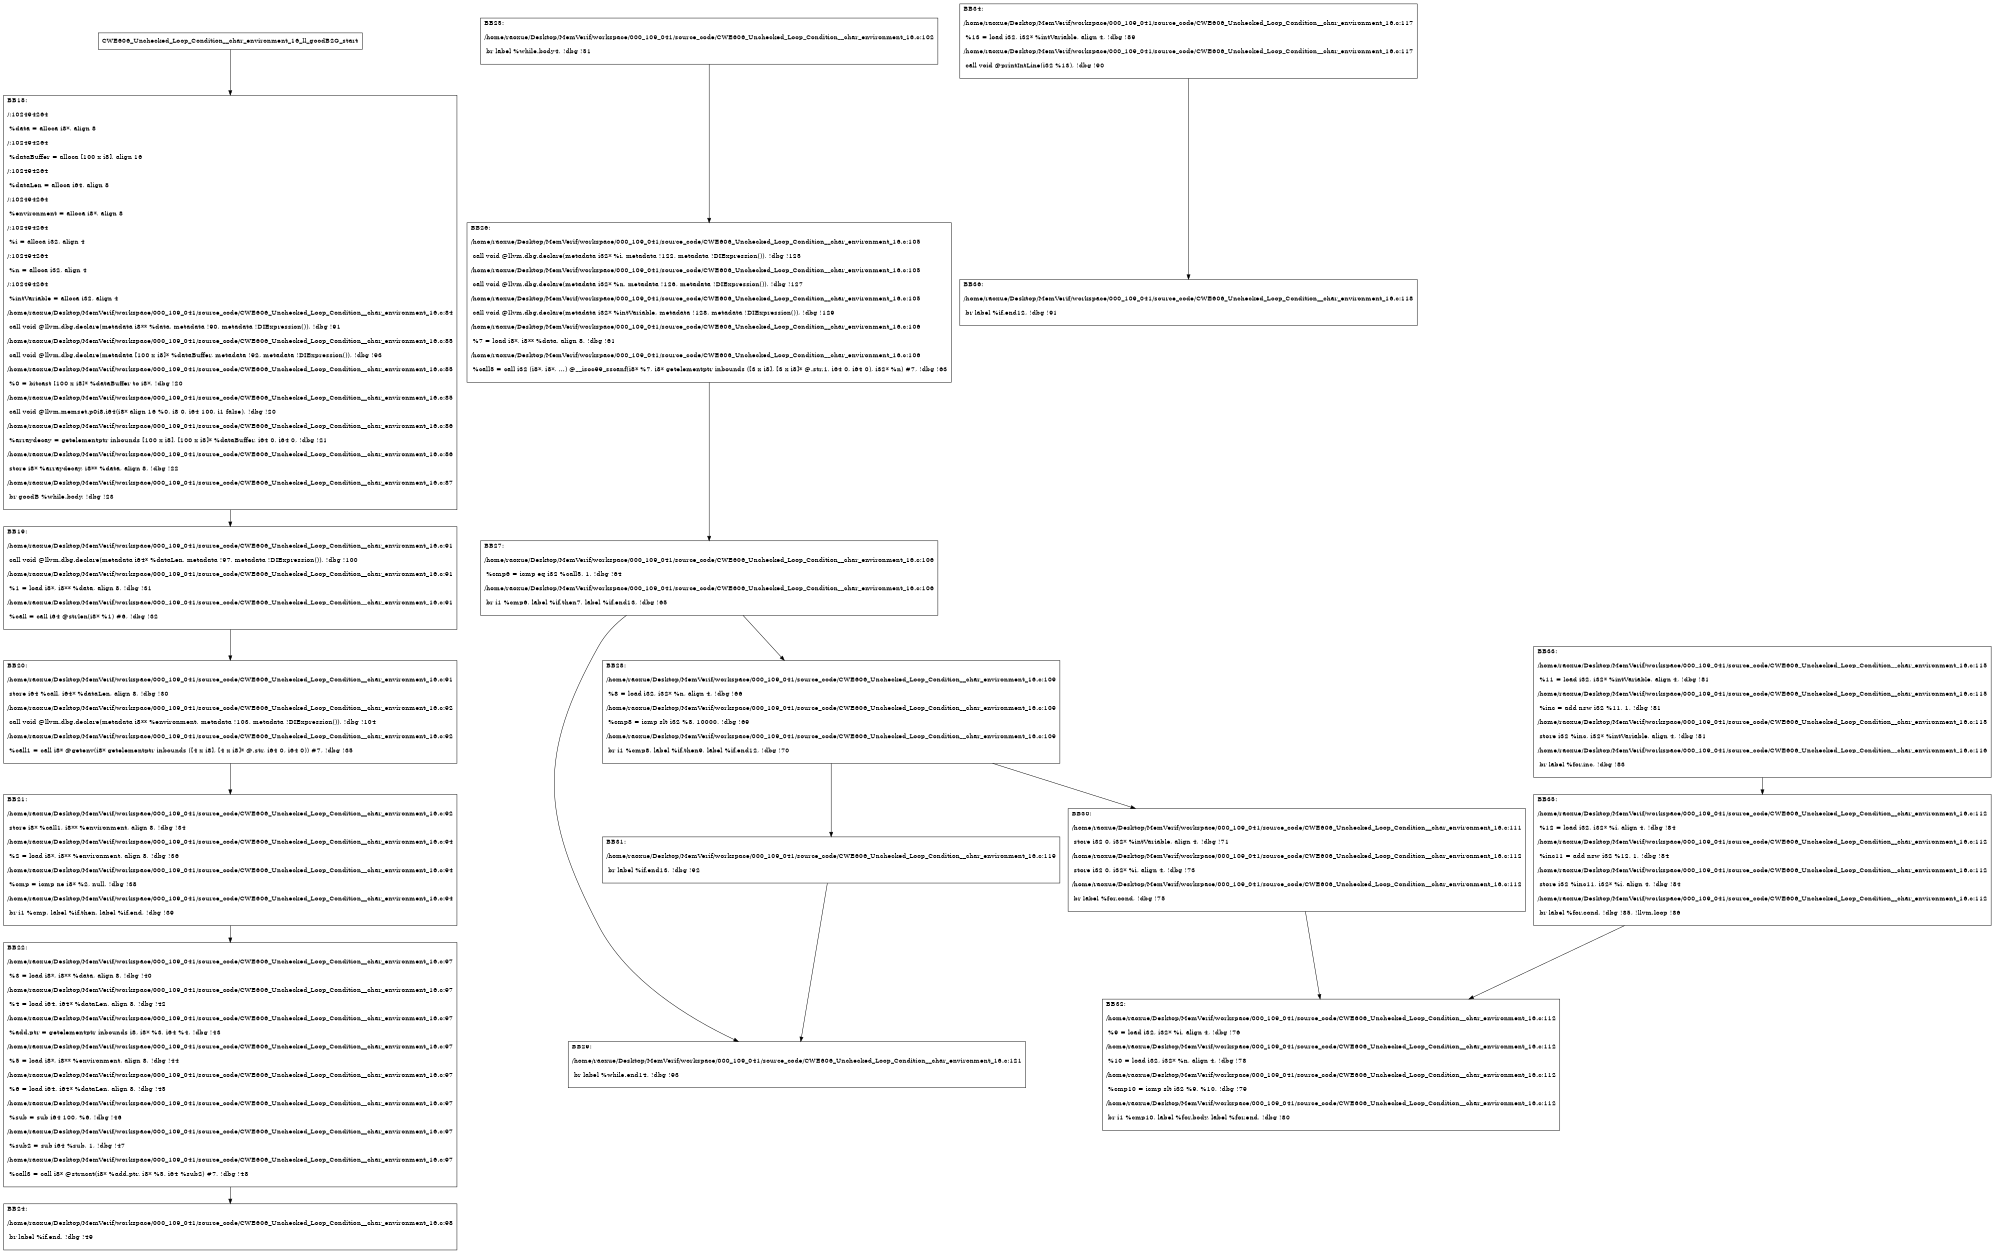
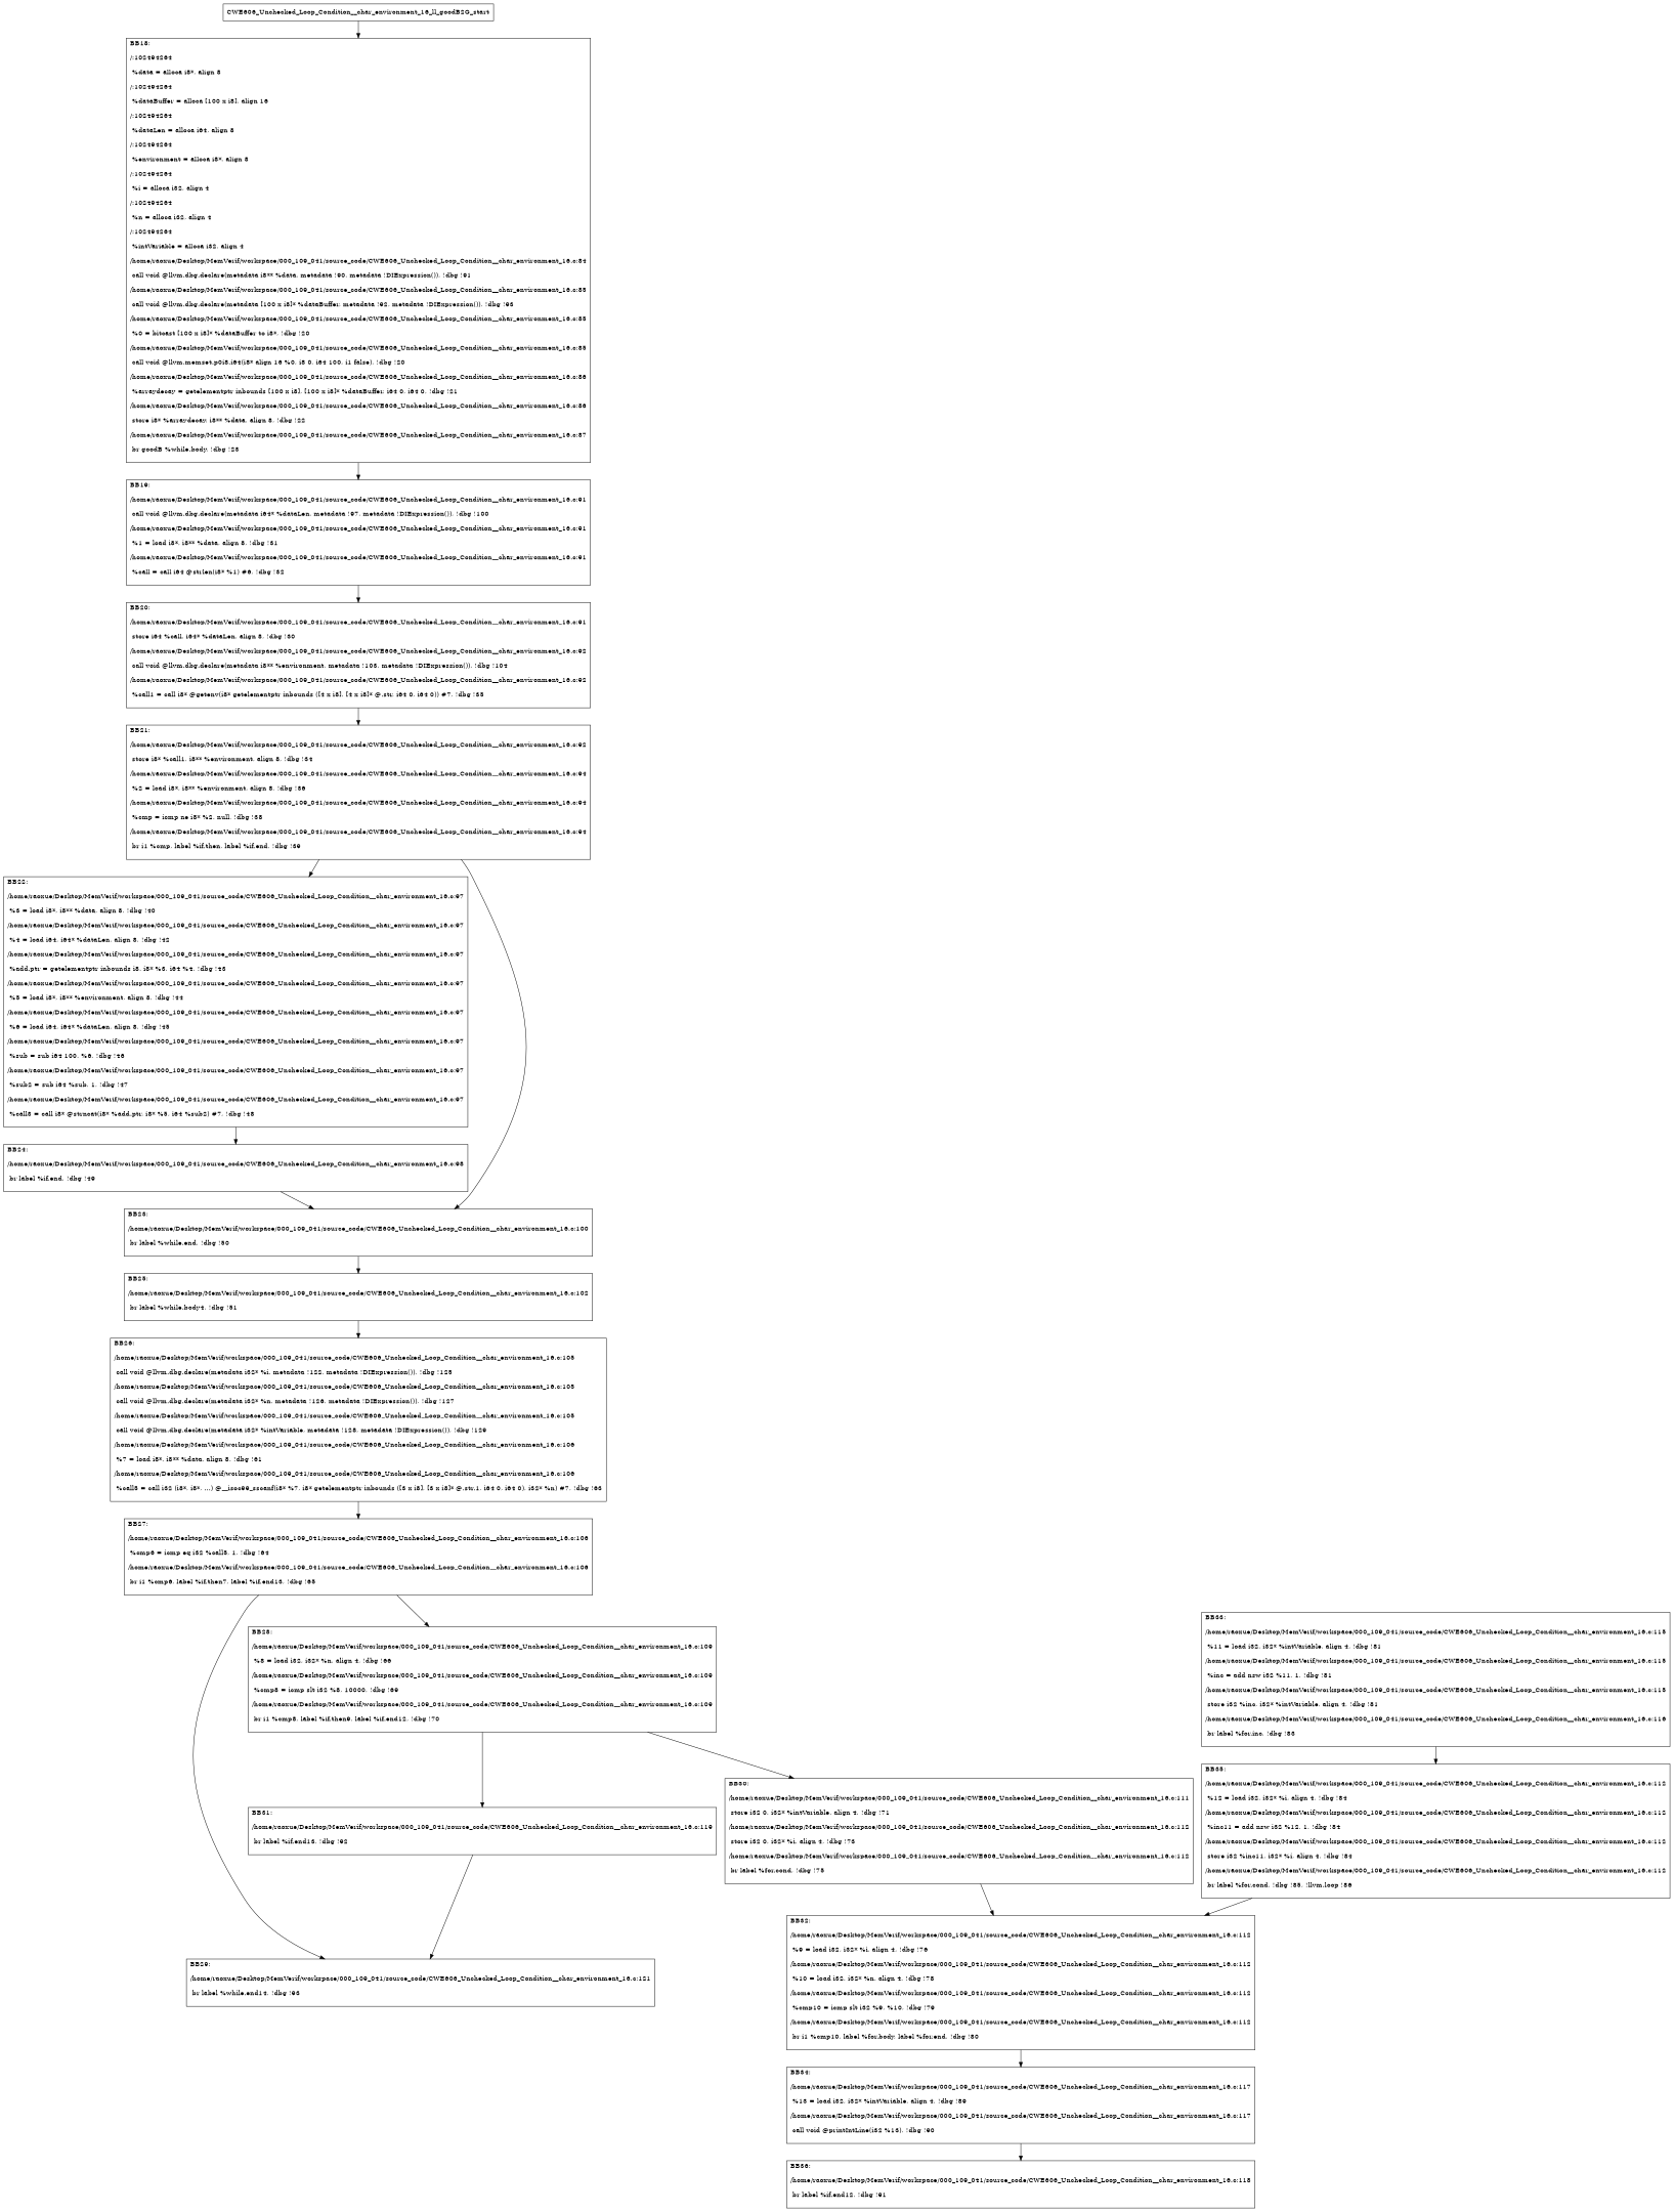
  digraph {
    fontname="DejaVu Serif"
    node [fontname="DejaVu Serif" shape=record]
    edge [fontname="DejaVu Serif"]
    n1 [label="{CWE606_Unchecked_Loop_Condition__char_environment_16_ll_goodB2G_start}"]
    n2 [label="{BB18:\l\l/:102494264\l\n  %data = alloca i8*, align 8\l\n/:102494264\l\n  %dataBuffer = alloca [100 x i8], align 16\l\n/:102494264\l\n  %dataLen = alloca i64, align 8\l\n/:102494264\l\n  %environment = alloca i8*, align 8\l\n/:102494264\l\n  %i = alloca i32, align 4\l\n/:102494264\l\n  %n = alloca i32, align 4\l\n/:102494264\l\n  %intVariable = alloca i32, align 4\l\n/home/raoxue/Desktop/MemVerif/workspace/000_109_041/source_code/CWE606_Unchecked_Loop_Condition__char_environment_16.c:84\l\n  call void @llvm.dbg.declare(metadata i8** %data, metadata !90, metadata !DIExpression()), !dbg !91\l\n/home/raoxue/Desktop/MemVerif/workspace/000_109_041/source_code/CWE606_Unchecked_Loop_Condition__char_environment_16.c:85\l\n  call void @llvm.dbg.declare(metadata [100 x i8]* %dataBuffer, metadata !92, metadata !DIExpression()), !dbg !93\l\n/home/raoxue/Desktop/MemVerif/workspace/000_109_041/source_code/CWE606_Unchecked_Loop_Condition__char_environment_16.c:85\l\n  %0 = bitcast [100 x i8]* %dataBuffer to i8*, !dbg !20\l\n/home/raoxue/Desktop/MemVerif/workspace/000_109_041/source_code/CWE606_Unchecked_Loop_Condition__char_environment_16.c:85\l\n  call void @llvm.memset.p0i8.i64(i8* align 16 %0, i8 0, i64 100, i1 false), !dbg !20\l\n/home/raoxue/Desktop/MemVerif/workspace/000_109_041/source_code/CWE606_Unchecked_Loop_Condition__char_environment_16.c:86\l\n  %arraydecay = getelementptr inbounds [100 x i8], [100 x i8]* %dataBuffer, i64 0, i64 0, !dbg !21\l\n/home/raoxue/Desktop/MemVerif/workspace/000_109_041/source_code/CWE606_Unchecked_Loop_Condition__char_environment_16.c:86\l\n  store i8* %arraydecay, i8** %data, align 8, !dbg !22\l\n/home/raoxue/Desktop/MemVerif/workspace/000_109_041/source_code/CWE606_Unchecked_Loop_Condition__char_environment_16.c:87\l\n  br goodB %while.body, !dbg !23\l\n}"]
    n3 [label="{BB19:\l\l/home/raoxue/Desktop/MemVerif/workspace/000_109_041/source_code/CWE606_Unchecked_Loop_Condition__char_environment_16.c:91\l\n  call void @llvm.dbg.declare(metadata i64* %dataLen, metadata !97, metadata !DIExpression()), !dbg !100\l\n/home/raoxue/Desktop/MemVerif/workspace/000_109_041/source_code/CWE606_Unchecked_Loop_Condition__char_environment_16.c:91\l\n  %1 = load i8*, i8** %data, align 8, !dbg !31\l\n/home/raoxue/Desktop/MemVerif/workspace/000_109_041/source_code/CWE606_Unchecked_Loop_Condition__char_environment_16.c:91\l\n  %call = call i64 @strlen(i8* %1) #6, !dbg !32\l\n}"]
    n4 [label="{BB20:\l\l/home/raoxue/Desktop/MemVerif/workspace/000_109_041/source_code/CWE606_Unchecked_Loop_Condition__char_environment_16.c:91\l\n  store i64 %call, i64* %dataLen, align 8, !dbg !30\l\n/home/raoxue/Desktop/MemVerif/workspace/000_109_041/source_code/CWE606_Unchecked_Loop_Condition__char_environment_16.c:92\l\n  call void @llvm.dbg.declare(metadata i8** %environment, metadata !103, metadata !DIExpression()), !dbg !104\l\n/home/raoxue/Desktop/MemVerif/workspace/000_109_041/source_code/CWE606_Unchecked_Loop_Condition__char_environment_16.c:92\l\n  %call1 = call i8* @getenv(i8* getelementptr inbounds ([4 x i8], [4 x i8]* @.str, i64 0, i64 0)) #7, !dbg !35\l\n}"]
    n5 [label="{BB21:\l\l/home/raoxue/Desktop/MemVerif/workspace/000_109_041/source_code/CWE606_Unchecked_Loop_Condition__char_environment_16.c:92\l\n  store i8* %call1, i8** %environment, align 8, !dbg !34\l\n/home/raoxue/Desktop/MemVerif/workspace/000_109_041/source_code/CWE606_Unchecked_Loop_Condition__char_environment_16.c:94\l\n  %2 = load i8*, i8** %environment, align 8, !dbg !36\l\n/home/raoxue/Desktop/MemVerif/workspace/000_109_041/source_code/CWE606_Unchecked_Loop_Condition__char_environment_16.c:94\l\n  %cmp = icmp ne i8* %2, null, !dbg !38\l\n/home/raoxue/Desktop/MemVerif/workspace/000_109_041/source_code/CWE606_Unchecked_Loop_Condition__char_environment_16.c:94\l\n  br i1 %cmp, label %if.then, label %if.end, !dbg !39\l\n}"]
    n6 [label="{BB22:\l\l/home/raoxue/Desktop/MemVerif/workspace/000_109_041/source_code/CWE606_Unchecked_Loop_Condition__char_environment_16.c:97\l\n  %3 = load i8*, i8** %data, align 8, !dbg !40\l\n/home/raoxue/Desktop/MemVerif/workspace/000_109_041/source_code/CWE606_Unchecked_Loop_Condition__char_environment_16.c:97\l\n  %4 = load i64, i64* %dataLen, align 8, !dbg !42\l\n/home/raoxue/Desktop/MemVerif/workspace/000_109_041/source_code/CWE606_Unchecked_Loop_Condition__char_environment_16.c:97\l\n  %add.ptr = getelementptr inbounds i8, i8* %3, i64 %4, !dbg !43\l\n/home/raoxue/Desktop/MemVerif/workspace/000_109_041/source_code/CWE606_Unchecked_Loop_Condition__char_environment_16.c:97\l\n  %5 = load i8*, i8** %environment, align 8, !dbg !44\l\n/home/raoxue/Desktop/MemVerif/workspace/000_109_041/source_code/CWE606_Unchecked_Loop_Condition__char_environment_16.c:97\l\n  %6 = load i64, i64* %dataLen, align 8, !dbg !45\l\n/home/raoxue/Desktop/MemVerif/workspace/000_109_041/source_code/CWE606_Unchecked_Loop_Condition__char_environment_16.c:97\l\n  %sub = sub i64 100, %6, !dbg !46\l\n/home/raoxue/Desktop/MemVerif/workspace/000_109_041/source_code/CWE606_Unchecked_Loop_Condition__char_environment_16.c:97\l\n  %sub2 = sub i64 %sub, 1, !dbg !47\l\n/home/raoxue/Desktop/MemVerif/workspace/000_109_041/source_code/CWE606_Unchecked_Loop_Condition__char_environment_16.c:97\l\n  %call3 = call i8* @strncat(i8* %add.ptr, i8* %5, i64 %sub2) #7, !dbg !48\l\n}"]
+   n7 [label="{BB23:\l\l/home/raoxue/Desktop/MemVerif/workspace/000_109_041/source_code/CWE606_Unchecked_Loop_Condition__char_environment_16.c:100\l\n  br label %while.end, !dbg !50\l\n}"]
    n8 [label="{BB24:\l\l/home/raoxue/Desktop/MemVerif/workspace/000_109_041/source_code/CWE606_Unchecked_Loop_Condition__char_environment_16.c:98\l\n  br label %if.end, !dbg !49\l\n}"]
    n9 [label="{BB25:\l\l/home/raoxue/Desktop/MemVerif/workspace/000_109_041/source_code/CWE606_Unchecked_Loop_Condition__char_environment_16.c:102\l\n  br label %while.body4, !dbg !51\l\n}"]
    n10 [label="{BB26:\l\l/home/raoxue/Desktop/MemVerif/workspace/000_109_041/source_code/CWE606_Unchecked_Loop_Condition__char_environment_16.c:105\l\n  call void @llvm.dbg.declare(metadata i32* %i, metadata !122, metadata !DIExpression()), !dbg !125\l\n/home/raoxue/Desktop/MemVerif/workspace/000_109_041/source_code/CWE606_Unchecked_Loop_Condition__char_environment_16.c:105\l\n  call void @llvm.dbg.declare(metadata i32* %n, metadata !126, metadata !DIExpression()), !dbg !127\l\n/home/raoxue/Desktop/MemVerif/workspace/000_109_041/source_code/CWE606_Unchecked_Loop_Condition__char_environment_16.c:105\l\n  call void @llvm.dbg.declare(metadata i32* %intVariable, metadata !128, metadata !DIExpression()), !dbg !129\l\n/home/raoxue/Desktop/MemVerif/workspace/000_109_041/source_code/CWE606_Unchecked_Loop_Condition__char_environment_16.c:106\l\n  %7 = load i8*, i8** %data, align 8, !dbg !61\l\n/home/raoxue/Desktop/MemVerif/workspace/000_109_041/source_code/CWE606_Unchecked_Loop_Condition__char_environment_16.c:106\l\n  %call5 = call i32 (i8*, i8*, ...) @__isoc99_sscanf(i8* %7, i8* getelementptr inbounds ([3 x i8], [3 x i8]* @.str.1, i64 0, i64 0), i32* %n) #7, !dbg !63\l\n}"]
    n11 [label="{BB27:\l\l/home/raoxue/Desktop/MemVerif/workspace/000_109_041/source_code/CWE606_Unchecked_Loop_Condition__char_environment_16.c:106\l\n  %cmp6 = icmp eq i32 %call5, 1, !dbg !64\l\n/home/raoxue/Desktop/MemVerif/workspace/000_109_041/source_code/CWE606_Unchecked_Loop_Condition__char_environment_16.c:106\l\n  br i1 %cmp6, label %if.then7, label %if.end13, !dbg !65\l\n}"]
    n12 [label="{BB28:\l\l/home/raoxue/Desktop/MemVerif/workspace/000_109_041/source_code/CWE606_Unchecked_Loop_Condition__char_environment_16.c:109\l\n  %8 = load i32, i32* %n, align 4, !dbg !66\l\n/home/raoxue/Desktop/MemVerif/workspace/000_109_041/source_code/CWE606_Unchecked_Loop_Condition__char_environment_16.c:109\l\n  %cmp8 = icmp slt i32 %8, 10000, !dbg !69\l\n/home/raoxue/Desktop/MemVerif/workspace/000_109_041/source_code/CWE606_Unchecked_Loop_Condition__char_environment_16.c:109\l\n  br i1 %cmp8, label %if.then9, label %if.end12, !dbg !70\l\n}"]
    n13 [label="{BB29:\l\l/home/raoxue/Desktop/MemVerif/workspace/000_109_041/source_code/CWE606_Unchecked_Loop_Condition__char_environment_16.c:121\l\n  br label %while.end14, !dbg !93\l\n}"]
    n14 [label="{BB30:\l\l/home/raoxue/Desktop/MemVerif/workspace/000_109_041/source_code/CWE606_Unchecked_Loop_Condition__char_environment_16.c:111\l\n  store i32 0, i32* %intVariable, align 4, !dbg !71\l\n/home/raoxue/Desktop/MemVerif/workspace/000_109_041/source_code/CWE606_Unchecked_Loop_Condition__char_environment_16.c:112\l\n  store i32 0, i32* %i, align 4, !dbg !73\l\n/home/raoxue/Desktop/MemVerif/workspace/000_109_041/source_code/CWE606_Unchecked_Loop_Condition__char_environment_16.c:112\l\n  br label %for.cond, !dbg !75\l\n}"]
    n15 [label="{BB31:\l\l/home/raoxue/Desktop/MemVerif/workspace/000_109_041/source_code/CWE606_Unchecked_Loop_Condition__char_environment_16.c:119\l\n  br label %if.end13, !dbg !92\l\n}"]
    n16 [label="{BB32:\l\l/home/raoxue/Desktop/MemVerif/workspace/000_109_041/source_code/CWE606_Unchecked_Loop_Condition__char_environment_16.c:112\l\n  %9 = load i32, i32* %i, align 4, !dbg !76\l\n/home/raoxue/Desktop/MemVerif/workspace/000_109_041/source_code/CWE606_Unchecked_Loop_Condition__char_environment_16.c:112\l\n  %10 = load i32, i32* %n, align 4, !dbg !78\l\n/home/raoxue/Desktop/MemVerif/workspace/000_109_041/source_code/CWE606_Unchecked_Loop_Condition__char_environment_16.c:112\l\n  %cmp10 = icmp slt i32 %9, %10, !dbg !79\l\n/home/raoxue/Desktop/MemVerif/workspace/000_109_041/source_code/CWE606_Unchecked_Loop_Condition__char_environment_16.c:112\l\n  br i1 %cmp10, label %for.body, label %for.end, !dbg !80\l\n}"]
    n17 [label="{BB34:\l\l/home/raoxue/Desktop/MemVerif/workspace/000_109_041/source_code/CWE606_Unchecked_Loop_Condition__char_environment_16.c:117\l\n  %13 = load i32, i32* %intVariable, align 4, !dbg !89\l\n/home/raoxue/Desktop/MemVerif/workspace/000_109_041/source_code/CWE606_Unchecked_Loop_Condition__char_environment_16.c:117\l\n  call void @printIntLine(i32 %13), !dbg !90\l\n}"]
    n18 [label="{BB33:\l\l/home/raoxue/Desktop/MemVerif/workspace/000_109_041/source_code/CWE606_Unchecked_Loop_Condition__char_environment_16.c:115\l\n  %11 = load i32, i32* %intVariable, align 4, !dbg !81\l\n/home/raoxue/Desktop/MemVerif/workspace/000_109_041/source_code/CWE606_Unchecked_Loop_Condition__char_environment_16.c:115\l\n  %inc = add nsw i32 %11, 1, !dbg !81\l\n/home/raoxue/Desktop/MemVerif/workspace/000_109_041/source_code/CWE606_Unchecked_Loop_Condition__char_environment_16.c:115\l\n  store i32 %inc, i32* %intVariable, align 4, !dbg !81\l\n/home/raoxue/Desktop/MemVerif/workspace/000_109_041/source_code/CWE606_Unchecked_Loop_Condition__char_environment_16.c:116\l\n  br label %for.inc, !dbg !83\l\n}"]
    n19 [label="{BB35:\l\l/home/raoxue/Desktop/MemVerif/workspace/000_109_041/source_code/CWE606_Unchecked_Loop_Condition__char_environment_16.c:112\l\n  %12 = load i32, i32* %i, align 4, !dbg !84\l\n/home/raoxue/Desktop/MemVerif/workspace/000_109_041/source_code/CWE606_Unchecked_Loop_Condition__char_environment_16.c:112\l\n  %inc11 = add nsw i32 %12, 1, !dbg !84\l\n/home/raoxue/Desktop/MemVerif/workspace/000_109_041/source_code/CWE606_Unchecked_Loop_Condition__char_environment_16.c:112\l\n  store i32 %inc11, i32* %i, align 4, !dbg !84\l\n/home/raoxue/Desktop/MemVerif/workspace/000_109_041/source_code/CWE606_Unchecked_Loop_Condition__char_environment_16.c:112\l\n  br label %for.cond, !dbg !85, !llvm.loop !86\l\n}"]
    n20 [label="{BB36:\l\l/home/raoxue/Desktop/MemVerif/workspace/000_109_041/source_code/CWE606_Unchecked_Loop_Condition__char_environment_16.c:118\l\n  br label %if.end12, !dbg !91\l\n}"]
    n1 -> n2
    n2 -> n3
    n3 -> n4
    n4 -> n5
    n5 -> n6
+   n5 -> n7
    n6 -> n8
+   n7 -> n9
+   n8 -> n7
    n9 -> n10
    n10 -> n11
    n11 -> n12
    n11 -> n13
    n12 -> n14
    n12 -> n15
    n14 -> n16
    n15 -> n13
+   n16 -> n17
    n17 -> n20
    n18 -> n19
    n19 -> n16
  }
